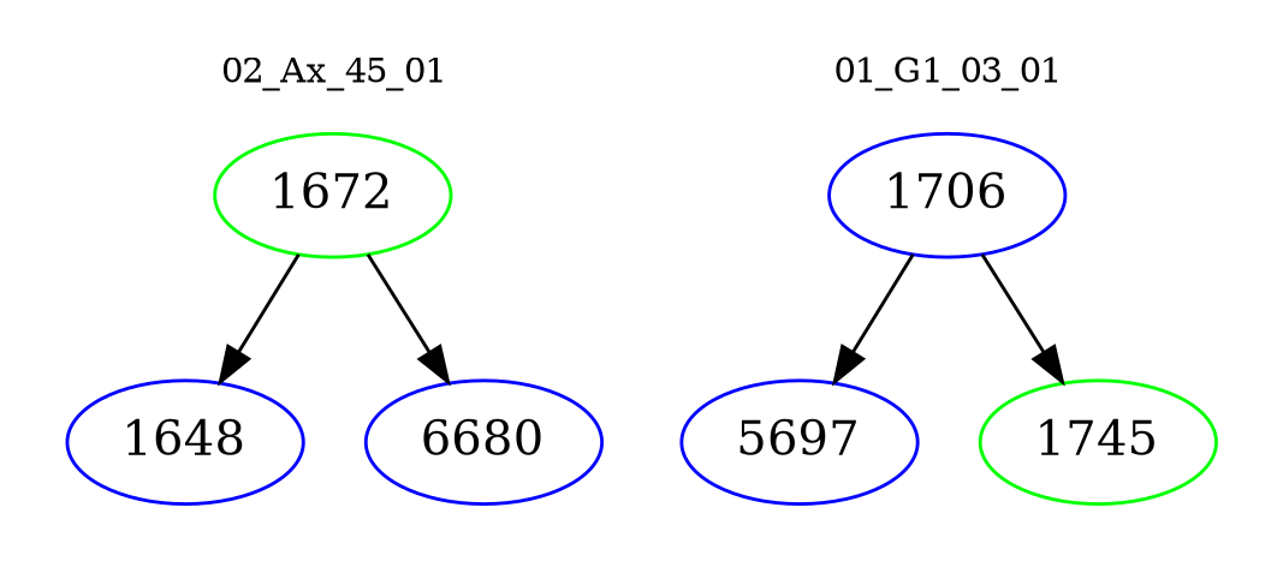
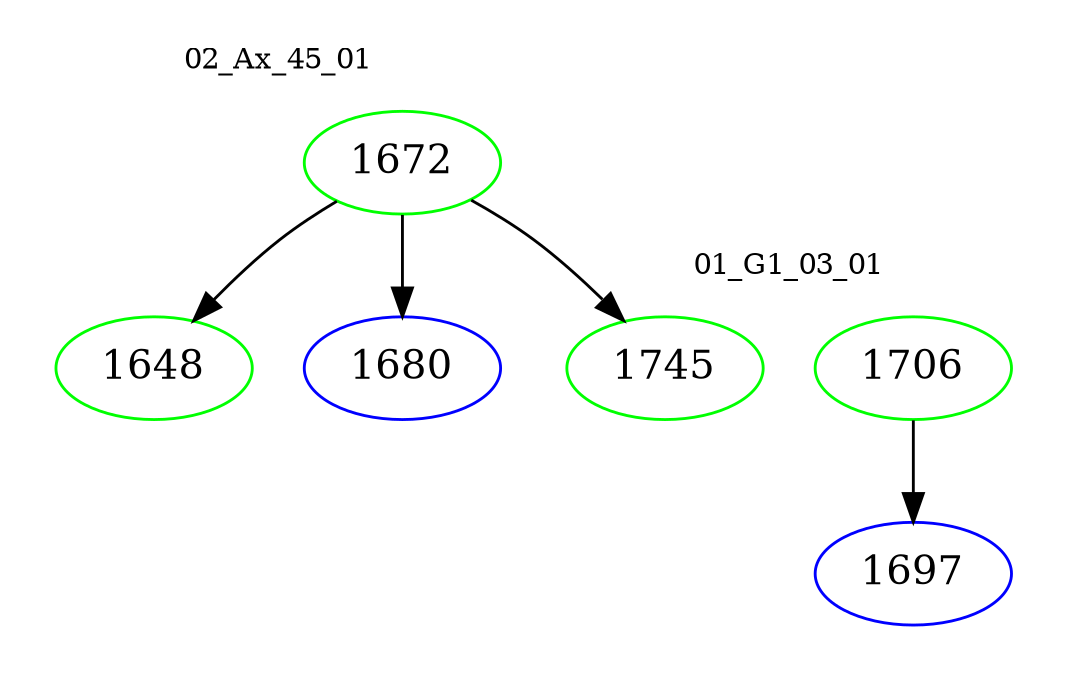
  digraph {
    node [color=green]
    edge [color=black]
    n1 [label=1672]
-   n2 [color=blue label=1648]
-   n3 [color=blue label=6680]
-   n4 [color=blue label=1706]
-   n5 [color=blue label=5697]
+   n2 [label=1648]
+   n3 [color=blue label=1680]
+   n4 [label=1706]
+   n5 [color=blue label=1697]
    n6 [label=1745]
    subgraph cluster_1 {
      color=white
      fontsize=10
      label="02_Ax_45_01"
      n1
      n2
      n3
    }
    subgraph cluster_2 {
      color=white
      fontsize=10
      label="01_G1_03_01"
      n4
      n5
      n6
    }
    n1 -> n2
    n1 -> n3
    n4 -> n5
-   n4 -> n6
+   n1 -> n6
  }
